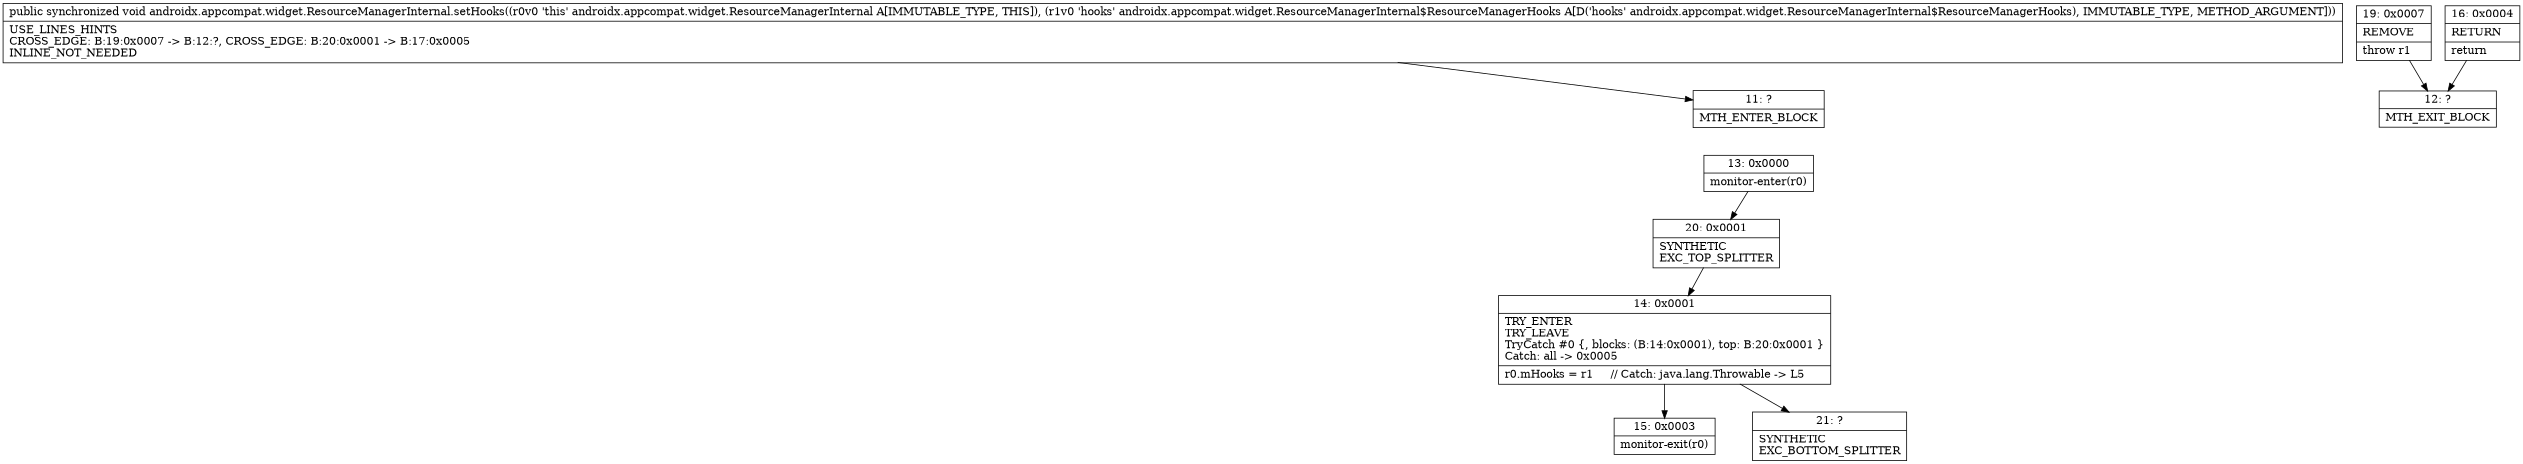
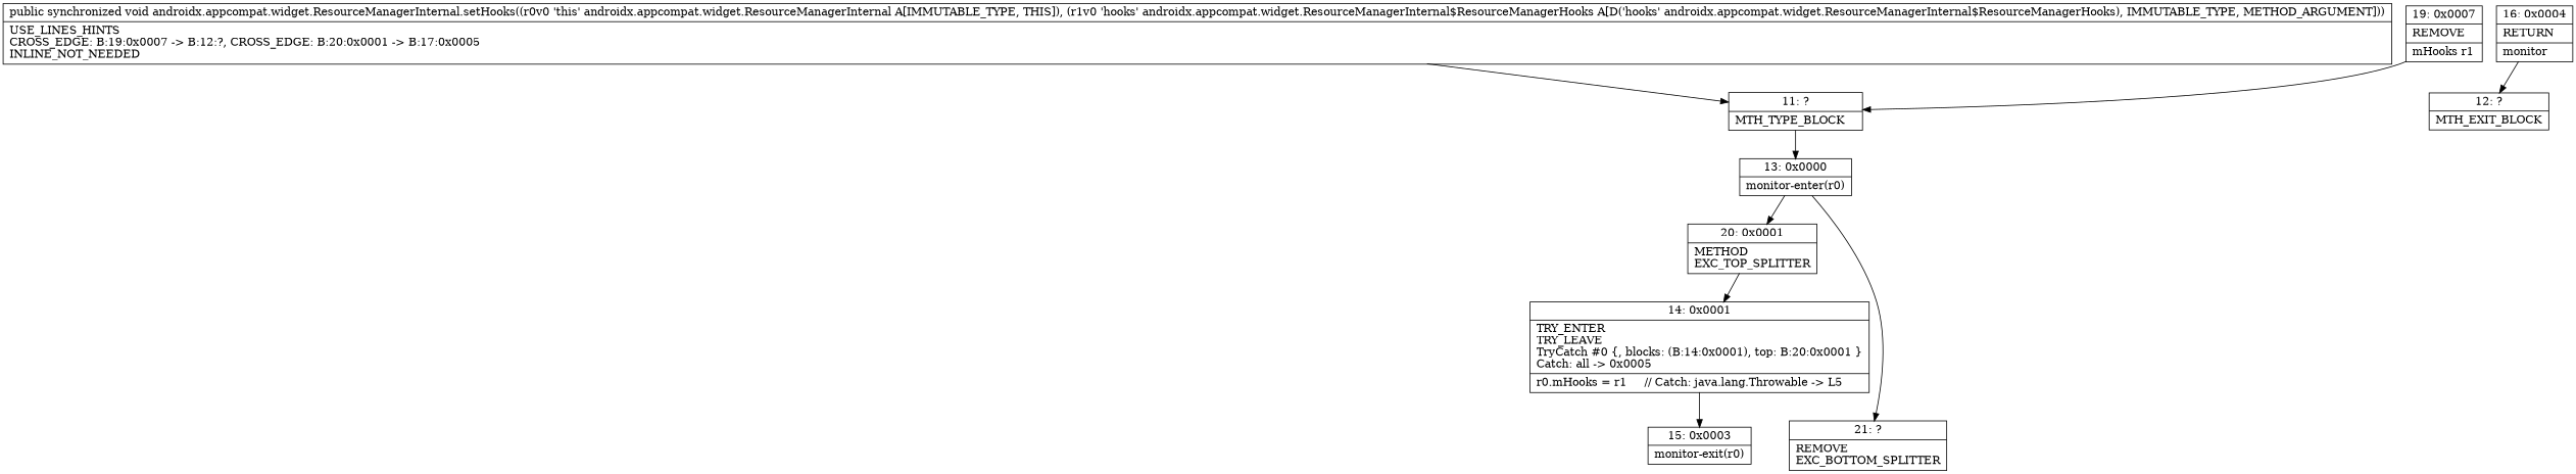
  digraph {
    node [shape=record]
-   n1 [label="{11\:\ ?|MTH_ENTER_BLOCK\l}"]
+   n1 [label="{11\:\ ?|MTH_TYPE_BLOCK\l}"]
    n2 [label="{13\:\ 0x0000|monitor\-enter(r0)\l}"]
-   n3 [label="{20\:\ 0x0001|SYNTHETIC\lEXC_TOP_SPLITTER\l}"]
+   n3 [label="{20\:\ 0x0001|METHOD\lEXC_TOP_SPLITTER\l}"]
    n4 [label="{14\:\ 0x0001|TRY_ENTER\lTRY_LEAVE\lTryCatch #0 \{, blocks: (B:14:0x0001), top: B:20:0x0001 \}\lCatch: all \-\> 0x0005\l|r0.mHooks = r1     \/\/ Catch: java.lang.Throwable \-\> L5\l}"]
    n5 [label="{15\:\ 0x0003|monitor\-exit(r0)\l}"]
-   n6 [label="{21\:\ ?|SYNTHETIC\lEXC_BOTTOM_SPLITTER\l}"]
-   n7 [label="{16\:\ 0x0004|RETURN\l|return\l}"]
+   n6 [label="{21\:\ ?|REMOVE\lEXC_BOTTOM_SPLITTER\l}"]
+   n7 [label="{16\:\ 0x0004|RETURN\l|monitor\l}"]
    n8 [label="{12\:\ ?|MTH_EXIT_BLOCK\l}"]
-   n9 [label="{19\:\ 0x0007|REMOVE\l|throw r1\l}"]
+   n9 [label="{19\:\ 0x0007|REMOVE\l|mHooks r1\l}"]
    n10 [label="{public synchronized void androidx.appcompat.widget.ResourceManagerInternal.setHooks((r0v0 'this' androidx.appcompat.widget.ResourceManagerInternal A[IMMUTABLE_TYPE, THIS]), (r1v0 'hooks' androidx.appcompat.widget.ResourceManagerInternal$ResourceManagerHooks A[D('hooks' androidx.appcompat.widget.ResourceManagerInternal$ResourceManagerHooks), IMMUTABLE_TYPE, METHOD_ARGUMENT]))  | USE_LINES_HINTS\lCROSS_EDGE: B:19:0x0007 \-\> B:12:?, CROSS_EDGE: B:20:0x0001 \-\> B:17:0x0005\lINLINE_NOT_NEEDED\l}"]
+   n1 -> n2
    n2 -> n3
    n3 -> n4
    n4 -> n5
-   n4 -> n6
+   n2 -> n6
    n7 -> n8
-   n9 -> n8
+   n9 -> n1
    n10 -> n1
  }
